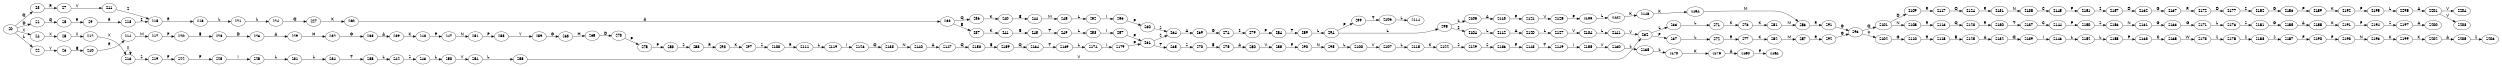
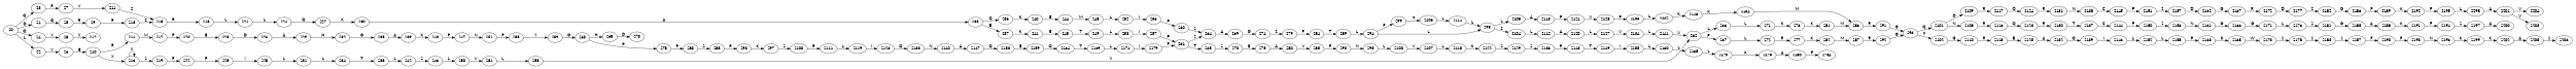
  strict digraph {
    fontname=Lato
    rankdir=LR
    node [fontname=Lato]
    edge [fontname=Lato]
    S0
    S1
    S2
    S3
    S4
    S5
    S6
    S7
    S8
    S9
    S10
    S11
    S12
    S13
    S14
    S15
    S16
    S17
    S18
    S19
    S20
    S21
    S22
    S23
    S24
    S25
    S26
    S27
    S28
    S29
    S30
    S31
    S32
    S33
    S34
    S35
    S36
    S37
    S38
    S39
    S40
    S41
    S42
    S43
    S44
    S45
    S46
    S47
    S48
    S49
    S50
    S51
    S52
    S53
    S54
    S55
    S56
    S57
    S58
    S59
    S60
    S61
    S62
    S63
    S64
    S65
    S66
    S67
    S68
    S69
    S70
    S71
    S72
    S73
    S74
    S75
    S76
    S77
    S78
    S79
    S80
    S81
    S82
    S83
    S84
    S85
    S86
    S87
    S88
    S89
    S90
    S91
    S92
    S93
    S94
    S95
    S96
    S97
    S98
    S99
    S100
    S101
    S102
    S103
    S104
    S105
    S106
    S107
    S108
    S109
    S110
    S111
    S112
    S113
    S114
    S115
    S116
    S117
    S118
    S119
    S120
    S121
    S122
    S123
    S124
    S125
    S126
    S127
    S128
    S129
    S130
    S131
    S132
    S133
    S134
    S135
    S136
    S137
    S138
    S139
    S140
    S141
    S142
    S143
    S144
    S145
    S146
    S147
    S148
    S149
    S150
    S151
    S152
    S153
    S154
    S155
    S156
    S157
    S158
    S159
    S160
    S161
    S162
    S163
    S164
    S165
    S166
    S167
    S168
    S169
    S170
    S171
    S172
    S173
    S174
    S175
    S176
    S177
    S178
    S179
    S180
    S181
    S182
    S183
-   S184
+   S184 [label=S784]
    S185
    S186
    S187
    S188
    S189
    S190
    S191
    S192
    S193
    S194
    S195
    S196
    S197
    n199 [label=S298]
    S199
    S200
    S201
    S202
    S203
    S204
    S205
    S206
    S0 -> S1 [label=D]
    S0 -> S2 [label=L]
    S0 -> S3 [label=Q]
-   S0 -> S4 [label=X]
+   S0 -> S4 [label=Q]
    S1 -> S5 [label=Q]
    S2 -> S6 [label=Y]
    S3 -> S7 [label=R]
    S4 -> S8 [label=X]
    S5 -> S9 [label=R]
    S6 -> S10 [label=E]
    S7 -> S11 [label=V]
    S8 -> S12 [label=X]
    S9 -> S13 [label=R]
    S10 -> S14 [label=R]
    S11 -> S15 [label=S]
-   S12 -> S16 [label=X]
+   S10 -> S16 [label=X]
    S13 -> S15 [label=S]
    S14 -> S17 [label=M]
    S15 -> S18 [label=R]
    S16 -> S16 [label=X]
    S16 -> S19 [label=S]
    S17 -> S20 [label=P]
    S18 -> S21 [label=L]
    S19 -> S22 [label=F]
    S20 -> S23 [label=E]
    S21 -> S24 [label=L]
    S22 -> S25 [label=F]
    S23 -> S26 [label=D]
    S24 -> S27 [label=Q]
    S25 -> S28 [label=I]
    S26 -> S29 [label=A]
    S27 -> S30 [label=K]
    S28 -> S31 [label=L]
    S29 -> S32 [label=H]
    S30 -> S33 [label=A]
    S31 -> S34 [label=L]
    S32 -> S35 [label=G]
    S33 -> S36 [label=Q]
    S33 -> S37 [label=E]
    S34 -> S38 [label=T]
    S35 -> S39 [label=A]
    S36 -> S40 [label=K]
    S37 -> S41 [label=K]
    S38 -> S42 [label=L]
    S39 -> S43 [label=K]
    S40 -> S44 [label=E]
    S41 -> S45 [label=E]
    S42 -> S46 [label=S]
    S43 -> S47 [label=P]
    S44 -> S48 [label=M]
    S45 -> S49 [label=T]
    S46 -> S50 [label=L]
    S47 -> S51 [label=N]
    S48 -> S52 [label=L]
    S49 -> S53 [label=L]
    S50 -> S54 [label=V]
    S51 -> S55 [label=P]
    S52 -> S56 [label=I]
    S53 -> S57 [label=I]
    S54 -> S58 [label=L]
    S55 -> S59 [label=Y]
    S56 -> S60 [label=P]
    S57 -> S61 [label=P]
    S58 -> S62 [label=V]
    S59 -> S63 [label=G]
    S60 -> S64 [label=S]
    S61 -> S64 [label=S]
    S61 -> S65 [label=T]
    S62 -> S66 [label=L]
    S62 -> S67 [label=F]
    S63 -> S68 [label=H]
    S64 -> S69 [label=A]
    S65 -> S70 [label=S]
    S66 -> S71 [label=L]
    S67 -> S72 [label=L]
    S68 -> S73 [label=D]
    S69 -> S74 [label=G]
    S70 -> S75 [label=E]
    S71 -> S76 [label=K]
    S72 -> S77 [label=R]
-   S73 -> S78 [label=P]
+   S63 -> S78 [label=P]
    S74 -> S79 [label=S]
    S75 -> S80 [label=A]
    S76 -> S81 [label=K]
    S77 -> S82 [label=K]
    S78 -> S83 [label=P]
    S79 -> S84 [label=F]
    S80 -> S85 [label=V]
    S81 -> S86 [label=M]
    S82 -> S87 [label=M]
    S83 -> S88 [label=S]
    S84 -> S89 [label=T]
    S85 -> S90 [label=F]
    S86 -> S91 [label=R]
    S87 -> S92 [label=R]
    S88 -> S93 [label=R]
    S89 -> S94 [label=L]
    S90 -> S95 [label=N]
    S91 -> S96 [label=G]
    S92 -> S96 [label=G]
    S93 -> S97 [label=K]
    S94 -> S98 [label=L]
    S94 -> S99 [label=F]
    S95 -> S100 [label=L]
    S96 -> S101 [label=Q]
    S96 -> S102 [label=T]
    S97 -> S103 [label=S]
    S98 -> S104 [label=S]
    S98 -> S105 [label=L]
    S99 -> S106 [label=T]
    S100 -> S107 [label=V]
    S101 -> S108 [label=N]
    S101 -> S109 [label=D]
    S102 -> S110 [label=G]
    S103 -> S111 [label=R]
    S104 -> S112 [label=L]
    S105 -> S113 [label=A]
    S106 -> S114 [label=L]
    S107 -> S115 [label=L]
    S108 -> S116 [label=R]
    S109 -> S117 [label=R]
    S110 -> S118 [label=R]
    S111 -> S119 [label=L]
    S112 -> S120 [label=A]
    S113 -> S121 [label=F]
+   S114 -> S98 [label=L]
    S115 -> S122 [label=K]
    S116 -> S123 [label=Q]
    S117 -> S124 [label=Q]
    S118 -> S125 [label=E]
    S119 -> S126 [label=I]
    S120 -> S127 [label=L]
    S121 -> S128 [label=V]
    S122 -> S129 [label=S]
    S123 -> S130 [label=R]
    S124 -> S131 [label=R]
    S125 -> S132 [label=A]
    S126 -> S133 [label=Q]
    S127 -> S134 [label=V]
    S128 -> S135 [label=F]
    S129 -> S136 [label=S]
    S130 -> S137 [label=T]
    S131 -> S138 [label=N]
    S132 -> S139 [label=Q]
    S133 -> S140 [label=N]
    S134 -> S141 [label=L]
    S135 -> S142 [label=L]
    S136 -> S143 [label=F]
    S137 -> S144 [label=C]
    S138 -> S145 [label=C]
    S139 -> S146 [label=I]
    S140 -> S147 [label=A]
    S141 -> S62 [label=V]
    S142 -> S148 [label=K]
    S143 -> S149 [label=T]
    S144 -> S150 [label=P]
    S145 -> S151 [label=F]
    S146 -> S152 [label=L]
    S147 -> S153 [label=Q]
    S148 -> S154 [label=K]
    S149 -> S155 [label=I]
    S150 -> S156 [label=S]
    S151 -> S157 [label=S]
    S152 -> S158 [label=L]
    S153 -> S159 [label=E]
    S154 -> S86 [label=M]
-   S155 -> S160 [label=V]
+   S155 -> S160 [label=L]
    S156 -> S161 [label=N]
    S157 -> S162 [label=D]
    S158 -> S163 [label=P]
    S159 -> S164 [label=Q]
    S160 -> S165 [label=L]
    S161 -> S166 [label=G]
    S162 -> S167 [label=G]
    S163 -> S168 [label=C]
    S164 -> S169 [label=T]
    S165 -> S170 [label=L]
    S166 -> S171 [label=G]
    S167 -> S172 [label=R]
    S168 -> S173 [label=W]
    S169 -> S174 [label=L]
    S170 -> S175 [label=K]
    S171 -> S176 [label=L]
    S172 -> S177 [label=D]
    S173 -> S178 [label=S]
    S174 -> S179 [label=I]
    S175 -> S180 [label=A]
    S176 -> S181 [label=S]
    S177 -> S182 [label=S]
    S178 -> S183 [label=S]
    S179 -> S61 [label=P]
    S180 -> S184 [label=F]
    S181 -> S185 [label=G]
    S182 -> S186 [label=G]
    S183 -> S187 [label=S]
    S185 -> S188 [label=A]
    S186 -> S189 [label=P]
    S187 -> S190 [label=F]
    S188 -> S191 [label=K]
    S189 -> S192 [label=K]
    S190 -> S193 [label=F]
    S191 -> S194 [label=F]
    S192 -> S195 [label=F]
    S193 -> S196 [label=N]
    S194 -> S197 [label=S]
    S195 -> n199 [label=L]
    S196 -> S199 [label=K]
    S197 -> S200 [label=A]
    n199 -> S201 [label=A]
    S199 -> S202 [label=K]
    S201 -> S203 [label=V]
    S201 -> S204 [label=V]
    S202 -> S205 [label=A]
    S205 -> S206 [label=S]
  }
